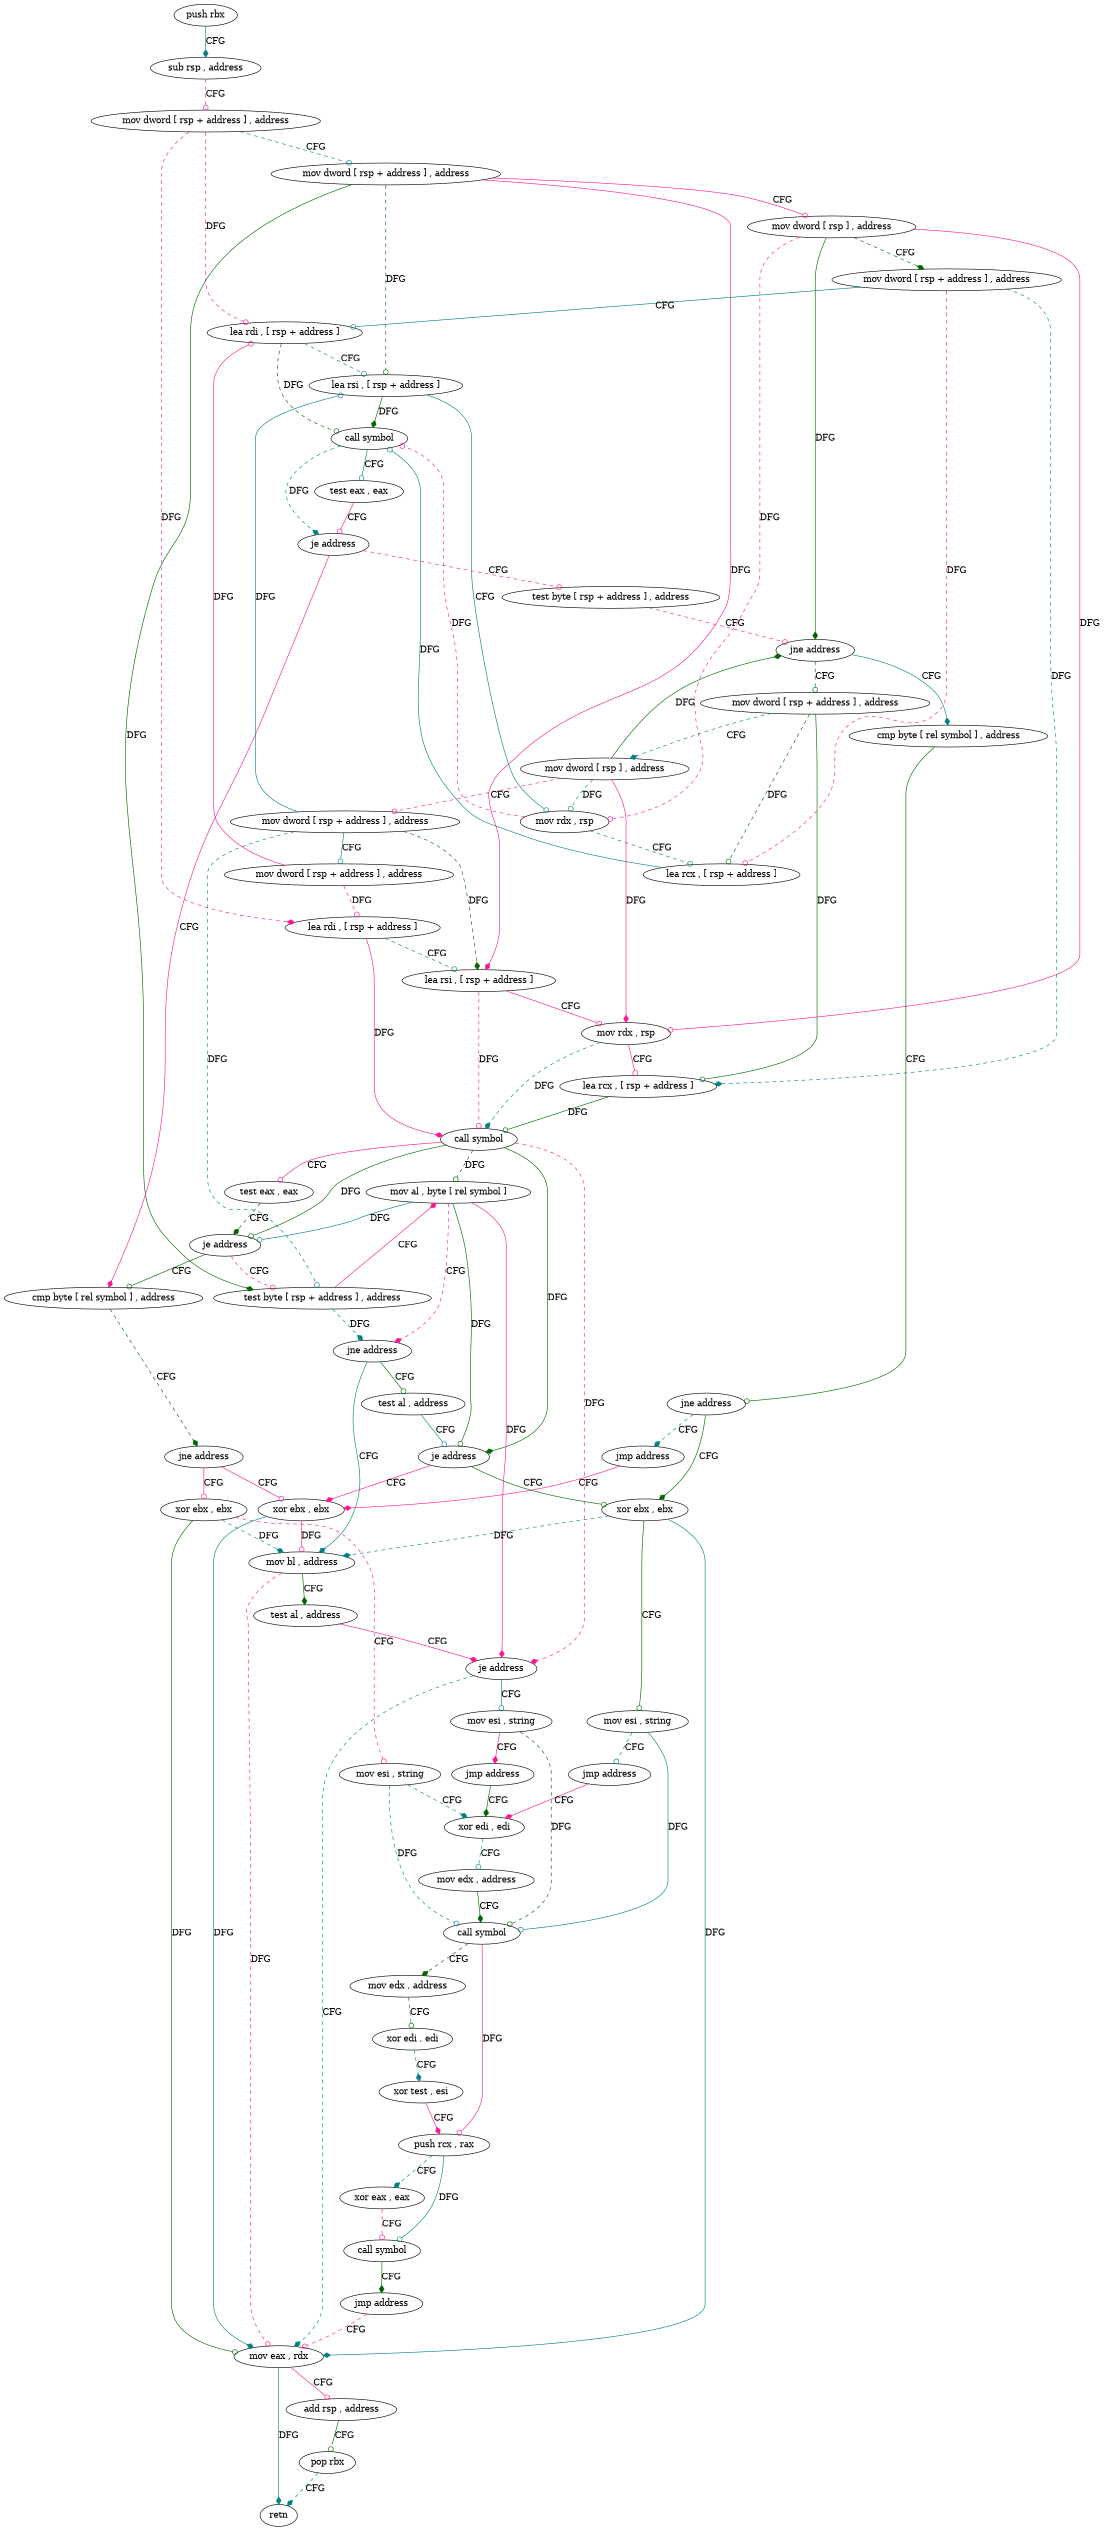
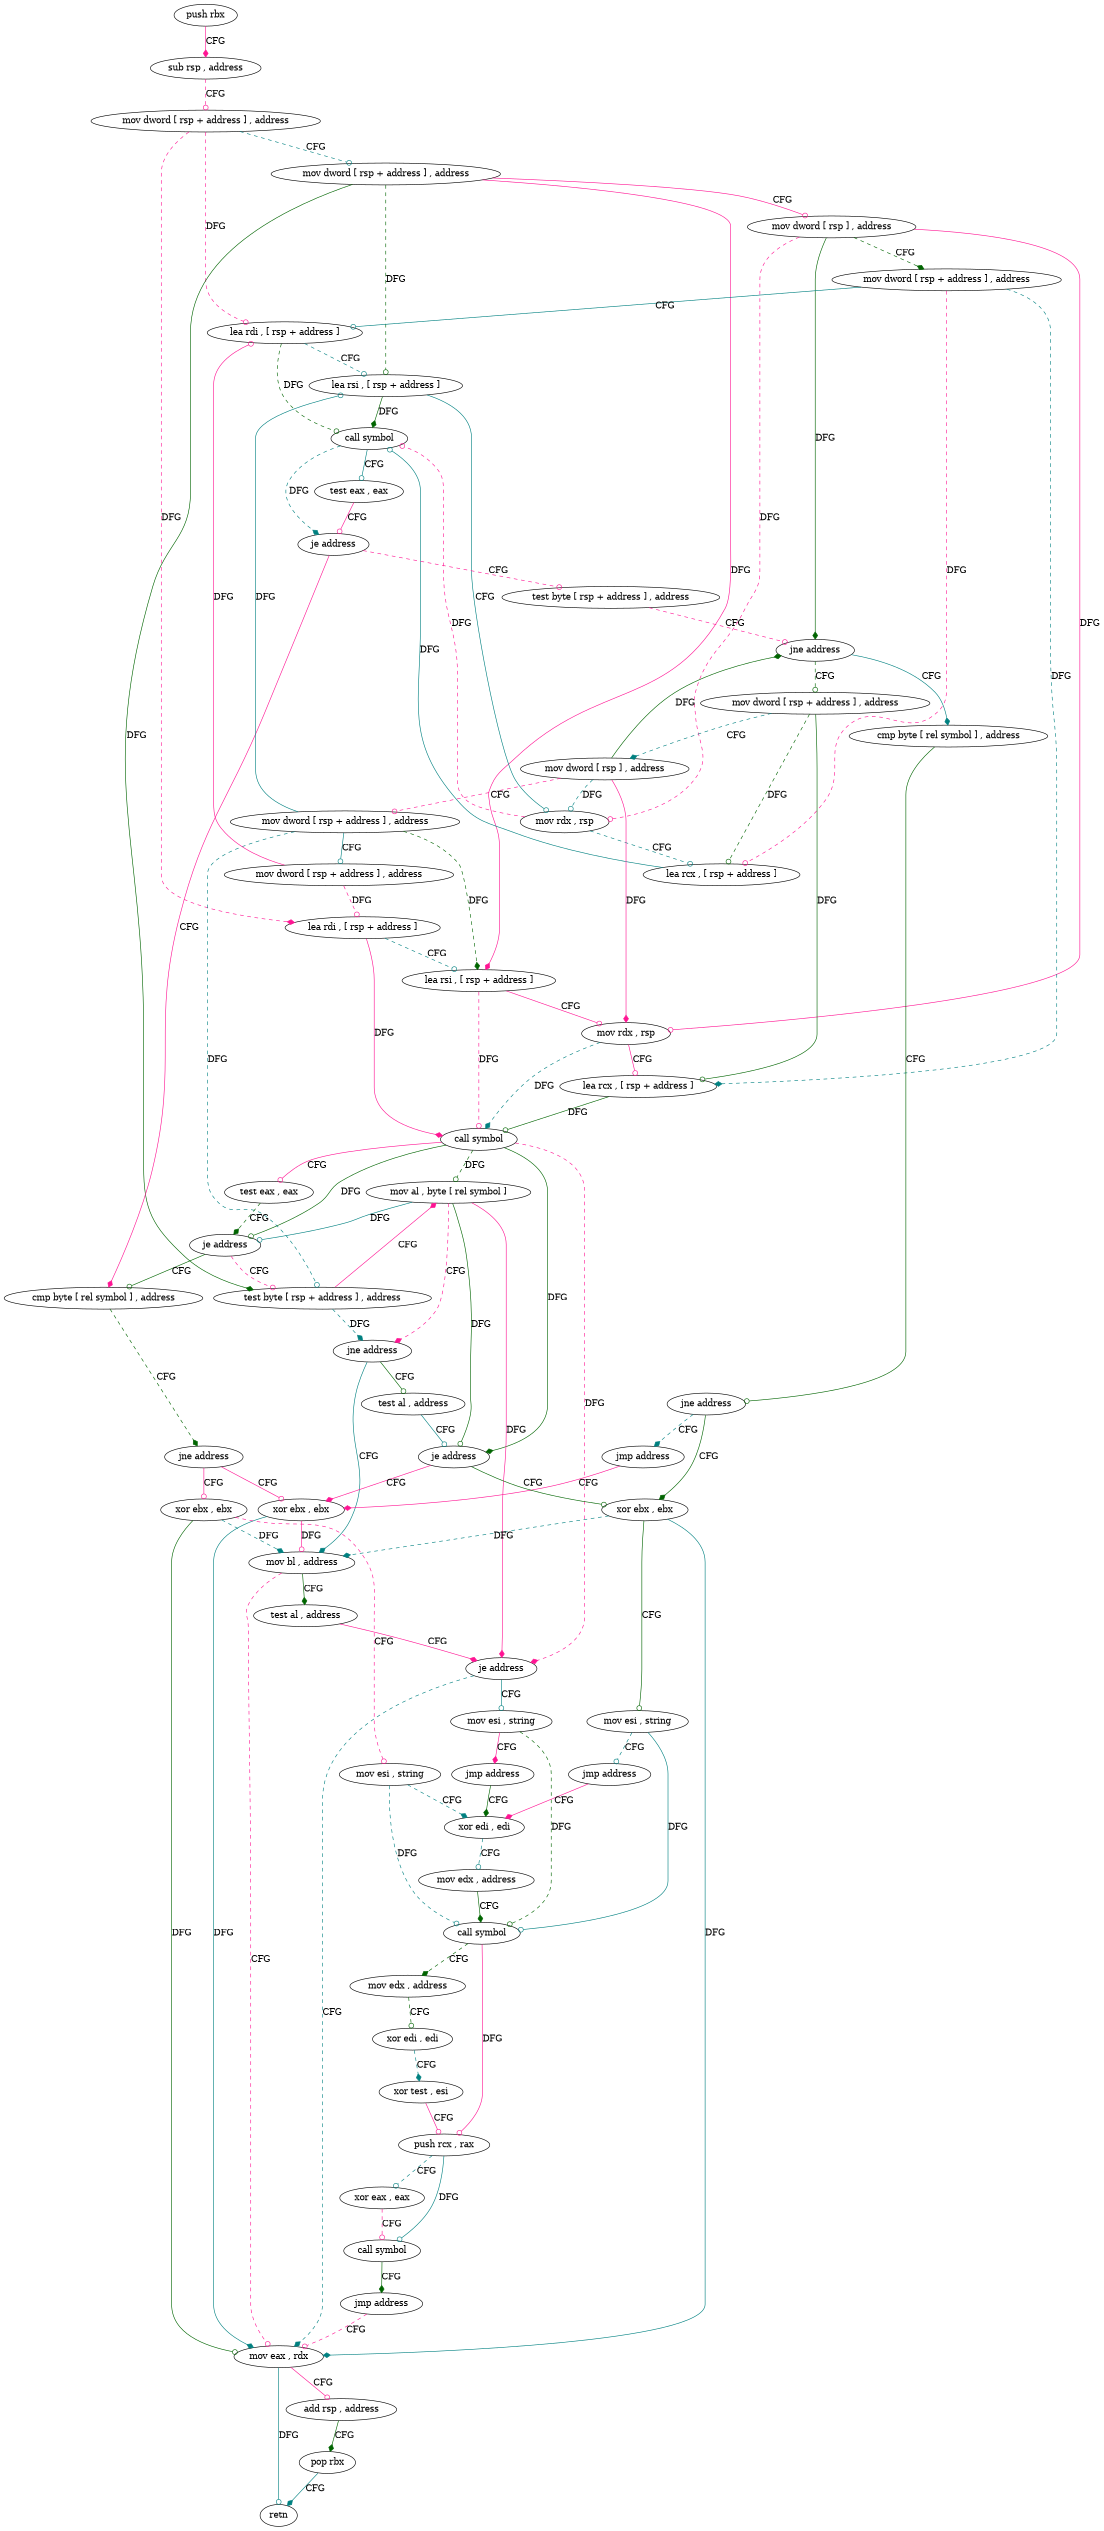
  digraph {
    edge [arrowhead=odot color=deeppink style=solid]
    n1 [label="push rbx"]
    n2 [label="sub rsp , address"]
    n3 [label="mov dword [ rsp + address ] , address"]
    n4 [label="mov dword [ rsp + address ] , address"]
    n5 [label="lea rdi , [ rsp + address ]"]
    n6 [label="lea rdi , [ rsp + address ]"]
    n7 [label="mov dword [ rsp ] , address"]
    n8 [label="lea rsi , [ rsp + address ]"]
    n9 [label="lea rsi , [ rsp + address ]"]
    n10 [label="test byte [ rsp + address ] , address"]
    n11 [label="call symbol"]
    n12 [label="call symbol"]
    n13 [label="mov dword [ rsp + address ] , address"]
    n14 [label="mov rdx , rsp"]
    n15 [label="jne address"]
    n16 [label="mov rdx , rsp"]
    n17 [label="mov al , byte [ rel symbol ]"]
    n18 [label="jne address"]
    n19 [label="lea rcx , [ rsp + address ]"]
    n20 [label="lea rcx , [ rsp + address ]"]
    n21 [label="mov dword [ rsp + address ] , address"]
    n22 [label="cmp byte [ rel symbol ] , address"]
    n23 [label="test eax , eax"]
    n24 [label="je address"]
    n25 [label="cmp byte [ rel symbol ] , address"]
    n26 [label="test byte [ rsp + address ] , address"]
    n27 [label="jne address"]
    n28 [label="xor ebx , ebx"]
    n29 [label="xor ebx , ebx"]
    n30 [label="mov eax , rdx"]
    n31 [label="mov bl , address"]
    n32 [label="mov esi , string"]
    n33 [label="add rsp , address"]
    n34 [label=retn]
    n35 [label="test al , address"]
    n36 [label="xor edi , edi"]
    n37 [label="call symbol"]
    n38 [label="mov dword [ rsp ] , address"]
    n39 [label="jne address"]
    n40 [label="mov dword [ rsp + address ] , address"]
    n41 [label="xor ebx , ebx"]
    n42 [label="jmp address"]
    n43 [label="pop rbx"]
    n44 [label="mov edx , address"]
    n45 [label="mov edx , address"]
    n46 [label="push rcx , rax"]
    n47 [label="mov dword [ rsp + address ] , address"]
    n48 [label="test eax , eax"]
    n49 [label="je address"]
    n50 [label="je address"]
    n51 [label="je address"]
    n52 [label="mov esi , string"]
    n53 [label="test al , address"]
    n54 [label="mov esi , string"]
    n55 [label="jmp address"]
    n56 [label="jmp address"]
    n57 [label="xor edi , edi"]
    n58 [label="xor eax , eax"]
    n59 [label="call symbol"]
    n60 [label="xor test , esi"]
    n61 [label="jmp address"]
-   n1 -> n2 [arrowhead=diamond color=teal label=CFG]
+   n1 -> n2 [arrowhead=diamond label=CFG]
    n2 -> n3 [label=CFG style=dashed]
    n3 -> n4 [color=teal label=CFG style=dashed]
    n3 -> n5 [label=DFG style=dashed]
    n3 -> n6 [arrowhead=diamond label=DFG style=dashed]
    n4 -> n7 [label=CFG]
    n4 -> n8 [color=darkgreen label=DFG style=dashed]
    n4 -> n9 [arrowhead=diamond label=DFG]
    n4 -> n10 [arrowhead=diamond color=darkgreen label=DFG]
    n5 -> n8 [color=teal label=CFG style=dashed]
    n5 -> n11 [color=darkgreen label=DFG style=dashed]
    n6 -> n9 [color=teal label=CFG style=dashed]
    n6 -> n12 [arrowhead=diamond label=DFG]
    n7 -> n13 [arrowhead=diamond color=darkgreen label=CFG style=dashed]
    n7 -> n14 [label=DFG style=dashed]
    n7 -> n15 [arrowhead=diamond color=darkgreen label=DFG]
    n7 -> n16 [label=DFG]
    n8 -> n11 [arrowhead=diamond color=darkgreen label=DFG]
    n8 -> n14 [color=teal label=CFG]
    n9 -> n12 [label=DFG style=dashed]
    n9 -> n16 [label=CFG]
    n10 -> n17 [arrowhead=diamond label=CFG]
    n10 -> n18 [arrowhead=diamond color=teal label=DFG style=dashed]
    n11 -> n23 [color=teal label=CFG]
    n11 -> n24 [arrowhead=diamond color=teal label=DFG style=dashed]
    n12 -> n17 [color=darkgreen label=DFG style=dashed]
    n12 -> n48 [label=CFG]
    n12 -> n49 [color=darkgreen label=DFG]
    n12 -> n50 [arrowhead=diamond label=DFG style=dashed]
    n12 -> n51 [arrowhead=diamond color=darkgreen label=DFG]
    n13 -> n5 [color=teal label=CFG]
    n13 -> n19 [label=DFG style=dashed]
    n13 -> n20 [arrowhead=diamond color=teal label=DFG style=dashed]
    n14 -> n11 [label=DFG style=dashed]
    n14 -> n19 [color=teal label=CFG style=dashed]
    n15 -> n21 [color=darkgreen label=CFG style=dashed]
    n15 -> n22 [arrowhead=diamond color=teal label=CFG]
    n16 -> n12 [arrowhead=diamond color=teal label=DFG style=dashed]
    n16 -> n20 [label=CFG]
    n17 -> n18 [arrowhead=diamond label=CFG style=dashed]
    n17 -> n49 [color=teal label=DFG]
    n17 -> n50 [arrowhead=diamond label=DFG]
    n17 -> n51 [color=darkgreen label=DFG]
    n18 -> n31 [arrowhead=diamond color=teal label=CFG]
    n18 -> n53 [color=darkgreen label=CFG]
    n19 -> n11 [color=teal label=DFG]
    n20 -> n12 [color=darkgreen label=DFG]
    n21 -> n19 [color=darkgreen label=DFG style=dashed]
    n21 -> n20 [color=darkgreen label=DFG]
    n21 -> n38 [arrowhead=diamond color=teal label=CFG style=dashed]
    n22 -> n39 [color=darkgreen label=CFG]
    n23 -> n24 [label=CFG]
    n24 -> n25 [arrowhead=diamond label=CFG]
    n24 -> n26 [label=CFG style=dashed]
    n25 -> n27 [arrowhead=diamond color=darkgreen label=CFG style=dashed]
    n26 -> n15 [label=CFG style=dashed]
    n27 -> n28 [label=CFG]
    n27 -> n29 [label=CFG]
    n28 -> n30 [arrowhead=diamond color=teal label=DFG]
    n28 -> n31 [label=DFG]
    n29 -> n30 [color=darkgreen label=DFG]
    n29 -> n31 [arrowhead=diamond color=teal label=DFG style=dashed]
    n29 -> n32 [label=CFG style=dashed]
    n30 -> n33 [label=CFG]
-   n30 -> n34 [arrowhead=diamond color=teal label=DFG]
-   n31 -> n30 [label=DFG style=dashed]
+   n30 -> n34 [color=teal label=DFG]
+   n31 -> n30 [label=CFG style=dashed]
    n31 -> n35 [arrowhead=diamond color=darkgreen label=CFG]
    n32 -> n36 [arrowhead=diamond color=teal label=CFG style=dashed]
    n32 -> n37 [color=teal label=DFG style=dashed]
-   n33 -> n43 [color=darkgreen label=CFG]
+   n33 -> n43 [arrowhead=diamond color=darkgreen label=CFG]
    n35 -> n50 [arrowhead=diamond label=CFG]
    n36 -> n44 [color=teal label=CFG style=dashed]
    n37 -> n45 [arrowhead=diamond color=darkgreen label=CFG style=dashed]
    n37 -> n46 [label=DFG]
    n38 -> n14 [color=teal label=DFG style=dashed]
    n38 -> n15 [arrowhead=diamond color=darkgreen label=DFG]
    n38 -> n16 [arrowhead=diamond label=DFG]
    n38 -> n40 [label=CFG style=dashed]
    n39 -> n41 [arrowhead=diamond color=darkgreen label=CFG]
    n39 -> n42 [arrowhead=diamond color=teal label=CFG style=dashed]
    n40 -> n8 [color=teal label=DFG]
    n40 -> n9 [arrowhead=diamond color=darkgreen label=DFG style=dashed]
    n40 -> n10 [color=teal label=DFG style=dashed]
    n40 -> n47 [color=teal label=CFG]
    n41 -> n30 [arrowhead=diamond color=teal label=DFG]
    n41 -> n31 [arrowhead=diamond color=teal label=DFG style=dashed]
    n41 -> n54 [color=darkgreen label=CFG]
    n42 -> n28 [arrowhead=diamond label=CFG]
-   n43 -> n34 [arrowhead=diamond color=teal label=CFG style=dashed]
+   n43 -> n34 [arrowhead=diamond color=teal label=CFG]
    n44 -> n37 [arrowhead=diamond color=darkgreen label=CFG]
    n45 -> n57 [color=darkgreen label=CFG style=dashed]
-   n46 -> n58 [arrowhead=diamond color=teal label=CFG style=dashed]
+   n46 -> n58 [color=teal label=CFG style=dashed]
    n46 -> n59 [color=teal label=DFG]
    n47 -> n5 [label=DFG]
    n47 -> n6 [label=DFG style=dashed]
    n48 -> n49 [arrowhead=diamond color=darkgreen label=CFG style=dashed]
    n49 -> n10 [label=CFG style=dashed]
    n49 -> n25 [color=darkgreen label=CFG]
    n50 -> n30 [arrowhead=diamond color=teal label=CFG style=dashed]
    n50 -> n52 [color=teal label=CFG]
    n51 -> n28 [arrowhead=diamond label=CFG]
    n51 -> n41 [color=darkgreen label=CFG]
    n52 -> n37 [color=darkgreen label=DFG style=dashed]
    n52 -> n56 [arrowhead=diamond label=CFG]
    n53 -> n51 [color=teal label=CFG]
    n54 -> n37 [color=teal label=DFG]
    n54 -> n55 [color=teal label=CFG style=dashed]
    n55 -> n36 [arrowhead=diamond label=CFG]
    n56 -> n36 [arrowhead=diamond color=darkgreen label=CFG]
    n57 -> n60 [arrowhead=diamond color=teal label=CFG style=dashed]
    n58 -> n59 [label=CFG style=dashed]
    n59 -> n61 [arrowhead=diamond color=darkgreen label=CFG]
-   n60 -> n46 [arrowhead=diamond label=CFG]
+   n60 -> n46 [label=CFG]
    n61 -> n30 [label=CFG style=dashed]
  }
